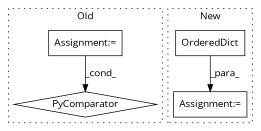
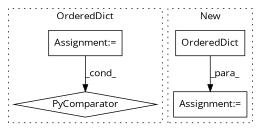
  digraph {
    fontname="Open Sans"
    node [a=7 l=62 s=7679 shape=box fontname="Open Sans"]
    edge [fontname="Open Sans"]
    n1 [a=113 label=PyComparator shape=diamond]
    n2 [label="Assignment:="]
    n3 [a=32 l=13 label=OrderedDict s=7645]
    n4 [l=1 label="Assignment:=" s=7644]
    subgraph cluster_1 {
-     label=Old
+     label=OrderedDict
      style=dotted
      n1
      n2
    }
    subgraph cluster_2 {
      label=New
      style=dotted
      n3
      n4
    }
    n2 -> n1 [label=_cond_]
    n3 -> n4 [label=_para_]
  }
